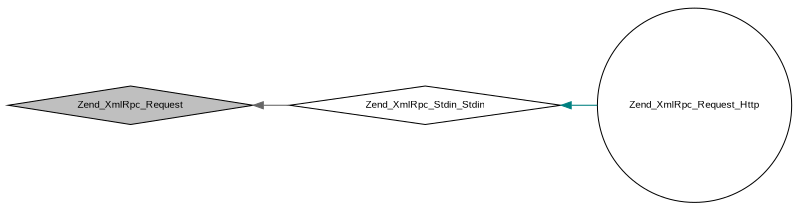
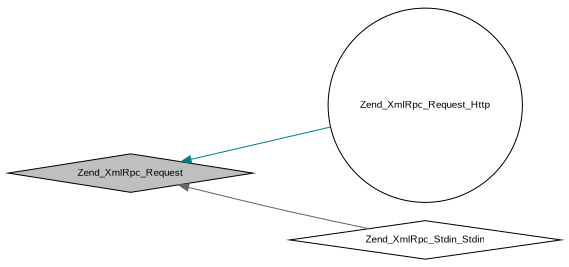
  digraph {
    fontname="Liberation Sans"
    rankdir=LR
    node [color=black fillcolor=white fontname="Liberation Sans" fontsize=10 shape=diamond style=filled]
    edge [dir=back fontname="Liberation Sans" fontsize=10 labelfontname=Helvetica labelfontsize=10 style=solid]
    n1 [fillcolor=grey75 fontcolor=black height=0.2 label=Zend_XmlRpc_Request width=0.4]
    n2 [height=0.2 label=Zend_XmlRpc_Request_Http shape=circle width=0.4]
    n3 [height=0.2 label=Zend_XmlRpc_Stdin_Stdin width=0.4]
-   n3 -> n2 [color=teal]
+   n1 -> n2 [color=teal]
    n1 -> n3 [color=gray40]
  }
